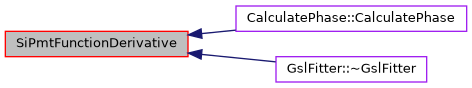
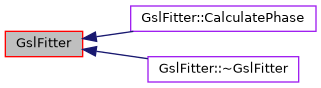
  digraph {
    rankdir=LR
    node [color=purple fillcolor=white fontname=Helvetica fontsize=10 shape=record style=filled]
    edge [color=midnightblue dir=back fontname=Helvetica fontsize=10 labelfontname=Helvetica labelfontsize=10 style=solid]
-   n1 [color=red fillcolor=grey75 fontcolor=black height=0.2 label=SiPmtFunctionDerivative width=0.4]
-   n2 [height=0.2 label="CalculatePhase::CalculatePhase" width=0.4]
+   n1 [color=red fillcolor=grey75 fontcolor=black height=0.2 label=GslFitter width=0.4]
+   n2 [height=0.2 label="GslFitter::CalculatePhase" width=0.4]
    n3 [height=0.2 label="GslFitter::~GslFitter" width=0.4]
    n1 -> n2
    n1 -> n3
  }
